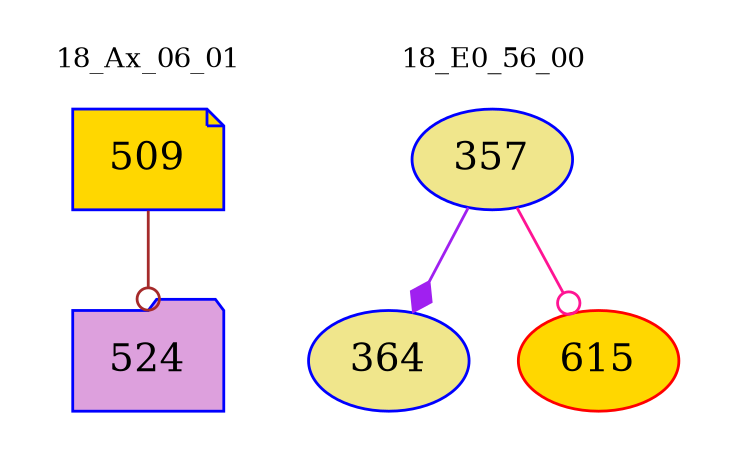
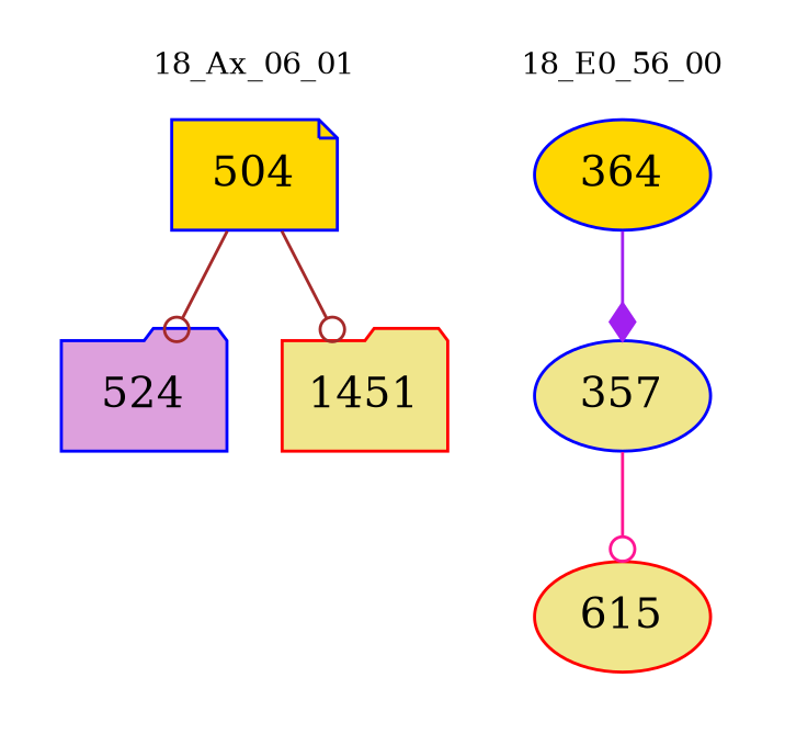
  digraph {
    node [color=blue fillcolor=khaki shape=ellipse style=filled]
    edge [arrowhead=odot color=brown]
-   n1 [fillcolor=gold label=509 shape=note]
+   n1 [fillcolor=gold label=504 shape=note]
    n2 [fillcolor=plum label=524 shape=folder]
+   n3 [color=red label=1451 shape=folder]
    n4 [label=357]
-   n5 [label=364]
-   n6 [color=red fillcolor=gold label=615]
+   n5 [fillcolor=gold label=364]
+   n6 [color=red label=615]
    subgraph cluster_1 {
      color=white
      fontsize=10
      label="18_Ax_06_01"
      n1
      n2
+     n3
    }
    subgraph cluster_2 {
      color=white
      fontsize=10
      label="18_E0_56_00"
      n4
      n5
      n6
    }
    n1 -> n2
-   n4 -> n5 [arrowhead=diamond color=purple]
+   n1 -> n3
+   n5 -> n4 [arrowhead=diamond color=purple]
    n4 -> n6 [color=deeppink]
  }
